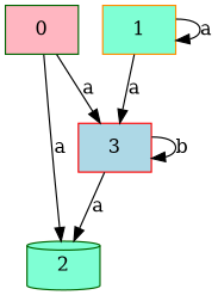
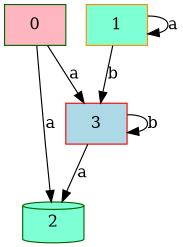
  digraph {
    d2tdocpreamble="\usetikzlibrary{automata}"
    d2tfigpreamble="\tikzstyle{every state}= [ draw=blue!50,very thick,fill=blue!20]  \tikzstyle{auto}= [fill=white]"
    ranksep=0.5
    node [color=darkgreen fillcolor=aquamarine shape=box style="state,filled"]
    edge [lblstyle=auto topath="bend right"]
    n1 [fillcolor=lightpink label=0 style="state, accepting,filled"]
    n2 [label=2 shape=cylinder]
    n3 [color=red fillcolor=lightblue label=3]
    n4 [color=darkorange label=1 style="state, initial,filled"]
    n1 -> n2 [label=a]
    n1 -> n3 [label=a]
    n3 -> n2 [label=a]
    n3 -> n3 [label=b topath="loop above"]
-   n4 -> n3 [label=a]
+   n4 -> n3 [label=b]
    n4 -> n4 [label=a topath="loop above"]
  }
